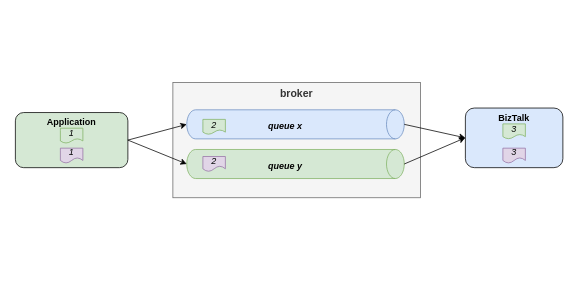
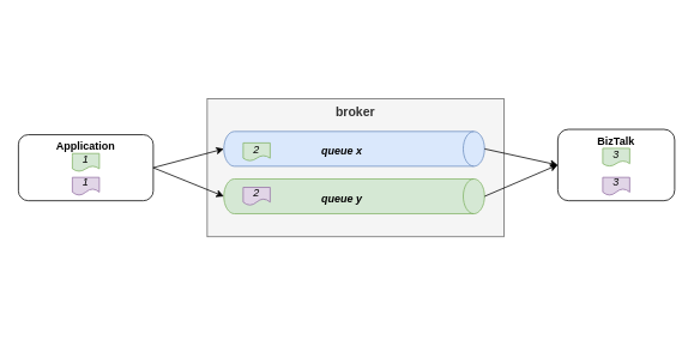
  <mxCell id="0" />
  <mxCell id="1" parent="0" />
  <mxCell id="2" value="broker" style="rounded=0;whiteSpace=wrap;html=1;verticalAlign=top;fontStyle=1;fontSize=14;fillColor=#f5f5f5;fontColor=#333333;strokeColor=#666666;" vertex="1" parent="1"><mxGeometry x="230" y="109.25" width="330" height="153.75" as="geometry" /></mxCell>
  <mxCell id="3" value="" style="shape=cylinder3;whiteSpace=wrap;html=1;boundedLbl=1;backgroundOutline=1;size=11.833;rotation=90;fillColor=#dae8fc;strokeColor=#6c8ebf;" vertex="1" parent="1"><mxGeometry x="374.13" y="20.13" width="38.75" height="290" as="geometry" /></mxCell>
- <mxCell id="4" value="Application" style="rounded=1;whiteSpace=wrap;html=1;fontStyle=1;verticalAlign=top;fillColor=#d5e8d4;" vertex="1" parent="1"><mxGeometry x="20" y="149.38" width="150" height="73.5" as="geometry" /></mxCell>
- <mxCell id="5" value="BizTalk" style="rounded=1;whiteSpace=wrap;html=1;fontStyle=1;verticalAlign=top;fillColor=#dae8fc;" vertex="1" parent="1"><mxGeometry x="620" y="143.38" width="130" height="79.5" as="geometry" /></mxCell>
+ <mxCell id="4" value="Application" style="rounded=1;whiteSpace=wrap;html=1;fontStyle=1;verticalAlign=top;" vertex="1" parent="1"><mxGeometry x="20" y="149.38" width="150" height="73.5" as="geometry" /></mxCell>
+ <mxCell id="5" value="BizTalk" style="rounded=1;whiteSpace=wrap;html=1;fontStyle=1;verticalAlign=top;" vertex="1" parent="1"><mxGeometry x="620" y="143.38" width="130" height="79.5" as="geometry" /></mxCell>
  <mxCell id="6" value="queue x" style="text;html=1;strokeColor=none;fillColor=none;align=center;verticalAlign=middle;whiteSpace=wrap;rounded=0;fontStyle=3" vertex="1" parent="1"><mxGeometry x="350" y="153.25" width="60" height="30" as="geometry" /></mxCell>
  <mxCell id="7" value="" style="endArrow=classic;html=1;rounded=0;exitX=1;exitY=0.5;exitDx=0;exitDy=0;entryX=0.5;entryY=1;entryDx=0;entryDy=0;entryPerimeter=0;" edge="1" parent="1" source="4" target="3"><mxGeometry width="50" height="50" relative="1" as="geometry"><mxPoint x="190" y="333.25" as="sourcePoint" /><mxPoint x="240" y="283.25" as="targetPoint" /></mxGeometry></mxCell>
  <mxCell id="8" value="" style="endArrow=classic;html=1;rounded=0;exitX=0.5;exitY=0;exitDx=0;exitDy=0;entryX=0;entryY=0.5;entryDx=0;entryDy=0;exitPerimeter=0;" edge="1" parent="1" source="3" target="5"><mxGeometry width="50" height="50" relative="1" as="geometry"><mxPoint x="540" y="193.25" as="sourcePoint" /><mxPoint x="608.5" y="193.25" as="targetPoint" /></mxGeometry></mxCell>
  <mxCell id="9" value="2" style="shape=document;whiteSpace=wrap;html=1;boundedLbl=1;fillColor=#d5e8d4;strokeColor=#82b366;fontStyle=2" vertex="1" parent="1"><mxGeometry x="270" y="158.5" width="30" height="20" as="geometry" /></mxCell>
  <mxCell id="10" value="1" style="shape=document;whiteSpace=wrap;html=1;boundedLbl=1;fillColor=#d5e8d4;strokeColor=#82b366;fontStyle=2" vertex="1" parent="1"><mxGeometry x="80" y="170.25" width="30" height="20" as="geometry" /></mxCell>
  <mxCell id="11" value="3" style="shape=document;whiteSpace=wrap;html=1;boundedLbl=1;fillColor=#d5e8d4;strokeColor=#82b366;fontStyle=2" vertex="1" parent="1"><mxGeometry x="670" y="164.5" width="30" height="20" as="geometry" /></mxCell>
  <mxCell id="12" value="" style="shape=cylinder3;whiteSpace=wrap;html=1;boundedLbl=1;backgroundOutline=1;size=11.833;rotation=90;fillColor=#d5e8d4;strokeColor=#82b366;" vertex="1" parent="1"><mxGeometry x="374.13" y="73" width="38.75" height="290" as="geometry" /></mxCell>
  <mxCell id="13" value="queue y" style="text;html=1;strokeColor=none;fillColor=none;align=center;verticalAlign=middle;whiteSpace=wrap;rounded=0;fontStyle=3" vertex="1" parent="1"><mxGeometry x="350" y="206.12" width="60" height="30" as="geometry" /></mxCell>
  <mxCell id="14" value="1" style="shape=document;whiteSpace=wrap;html=1;boundedLbl=1;fillColor=#e1d5e7;strokeColor=#9673a6;fontStyle=2;size=0.362;" vertex="1" parent="1"><mxGeometry x="80" y="196.88" width="30" height="20" as="geometry" /></mxCell>
  <mxCell id="15" value="2" style="shape=document;whiteSpace=wrap;html=1;boundedLbl=1;fillColor=#e1d5e7;strokeColor=#9673a6;fontStyle=2;size=0.362;" vertex="1" parent="1"><mxGeometry x="270" y="208" width="30" height="20" as="geometry" /></mxCell>
  <mxCell id="16" value="3" style="shape=document;whiteSpace=wrap;html=1;boundedLbl=1;fillColor=#e1d5e7;strokeColor=#9673a6;fontStyle=2;size=0.362;" vertex="1" parent="1"><mxGeometry x="670" y="196.88" width="30" height="20" as="geometry" /></mxCell>
  <mxCell id="17" value="" style="endArrow=classic;html=1;rounded=0;exitX=1;exitY=0.5;exitDx=0;exitDy=0;entryX=0.5;entryY=1;entryDx=0;entryDy=0;entryPerimeter=0;" edge="1" parent="1" source="4" target="12"><mxGeometry width="50" height="50" relative="1" as="geometry"><mxPoint x="180" y="196.13" as="sourcePoint" /><mxPoint x="258.505" y="175.13" as="targetPoint" /></mxGeometry></mxCell>
  <mxCell id="18" value="" style="endArrow=classic;html=1;rounded=0;exitX=0.5;exitY=0;exitDx=0;exitDy=0;exitPerimeter=0;" edge="1" parent="1" source="12"><mxGeometry width="50" height="50" relative="1" as="geometry"><mxPoint x="548.505" y="175.13" as="sourcePoint" /><mxPoint x="620" y="183" as="targetPoint" /></mxGeometry></mxCell>
